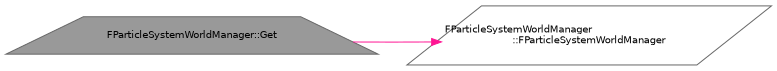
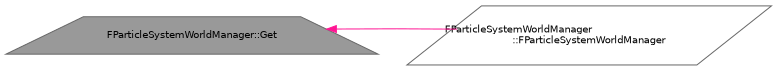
  digraph {
    rankdir=LR
    node [fontname=Helvetica fontsize=10 style=filled]
    n1 [color=gray40 fillcolor=grey60 fontcolor=black height=0.2 label="FParticleSystemWorldManager::Get" shape=trapezium width=0.4]
    n2 [color=grey40 fillcolor=white height=0.2 label="FParticleSystemWorldManager\l::FParticleSystemWorldManager" shape=parallelogram width=0.4]
-   n1 -> n2 [color=deeppink fontname=Helvetica fontsize=10 labelfontname=Helvetica labelfontsize=10 style=solid]
+   n2 -> n1 [color=deeppink fontname=Helvetica fontsize=10 labelfontname=Helvetica labelfontsize=10 style=solid]
  }
